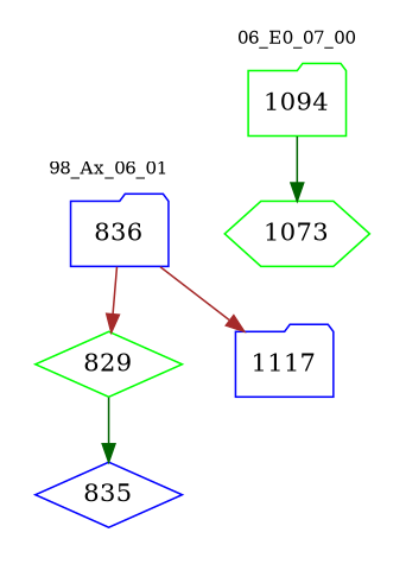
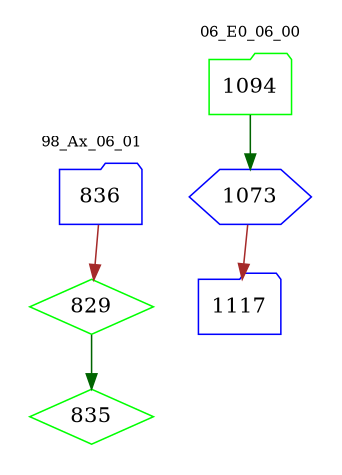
  digraph {
    node [color=blue shape=folder]
    edge [color=brown]
    n1 [label=836]
    n2 [color=green label=829 shape=diamond]
-   n3 [label=835 shape=diamond]
+   n3 [color=green label=835 shape=diamond]
    n4 [color=green label=1094]
-   n5 [color=green label=1073 shape=hexagon]
+   n5 [label=1073 shape=hexagon]
    n6 [label=1117]
    subgraph cluster_1 {
      color=white
      fontsize=10
      label="98_Ax_06_01"
      n1
      n2
      n3
    }
    subgraph cluster_2 {
      color=white
      fontsize=10
-     label="06_E0_07_00"
+     label="06_E0_06_00"
      n4
      n5
      n6
    }
    n1 -> n2
    n2 -> n3 [color=darkgreen]
    n4 -> n5 [color=darkgreen]
-   n1 -> n6
+   n5 -> n6
  }
